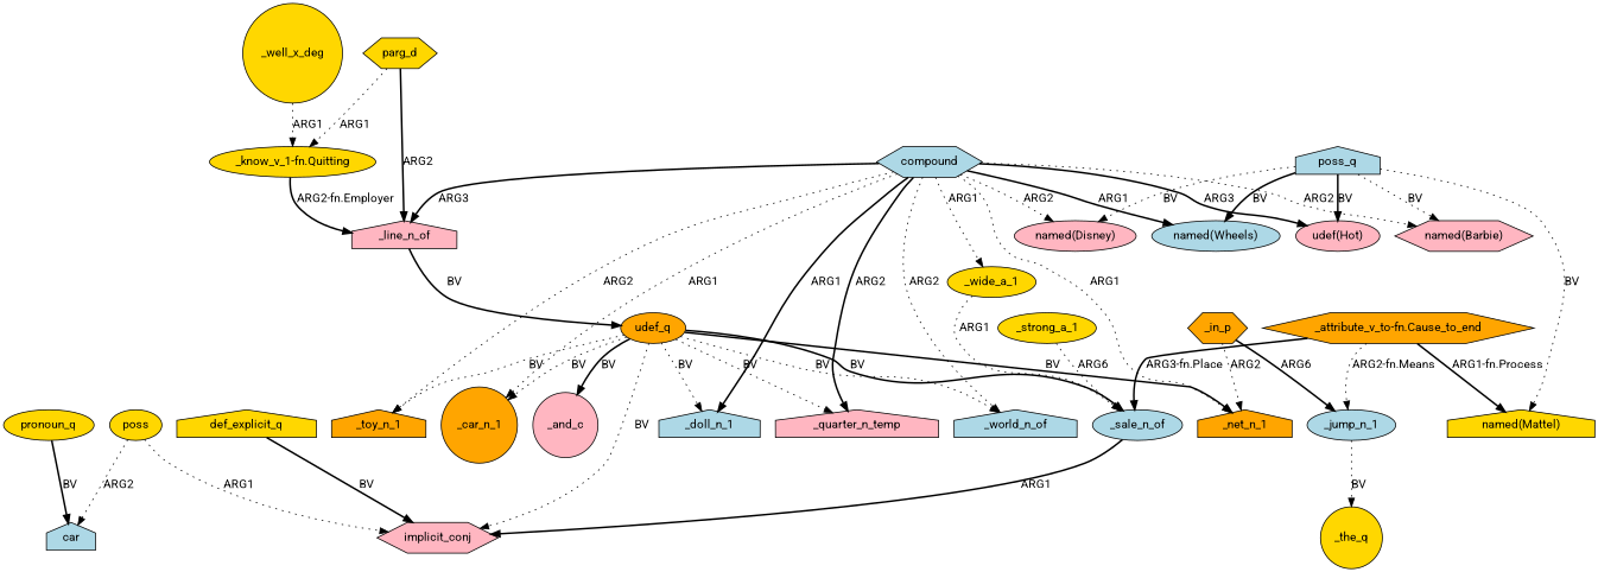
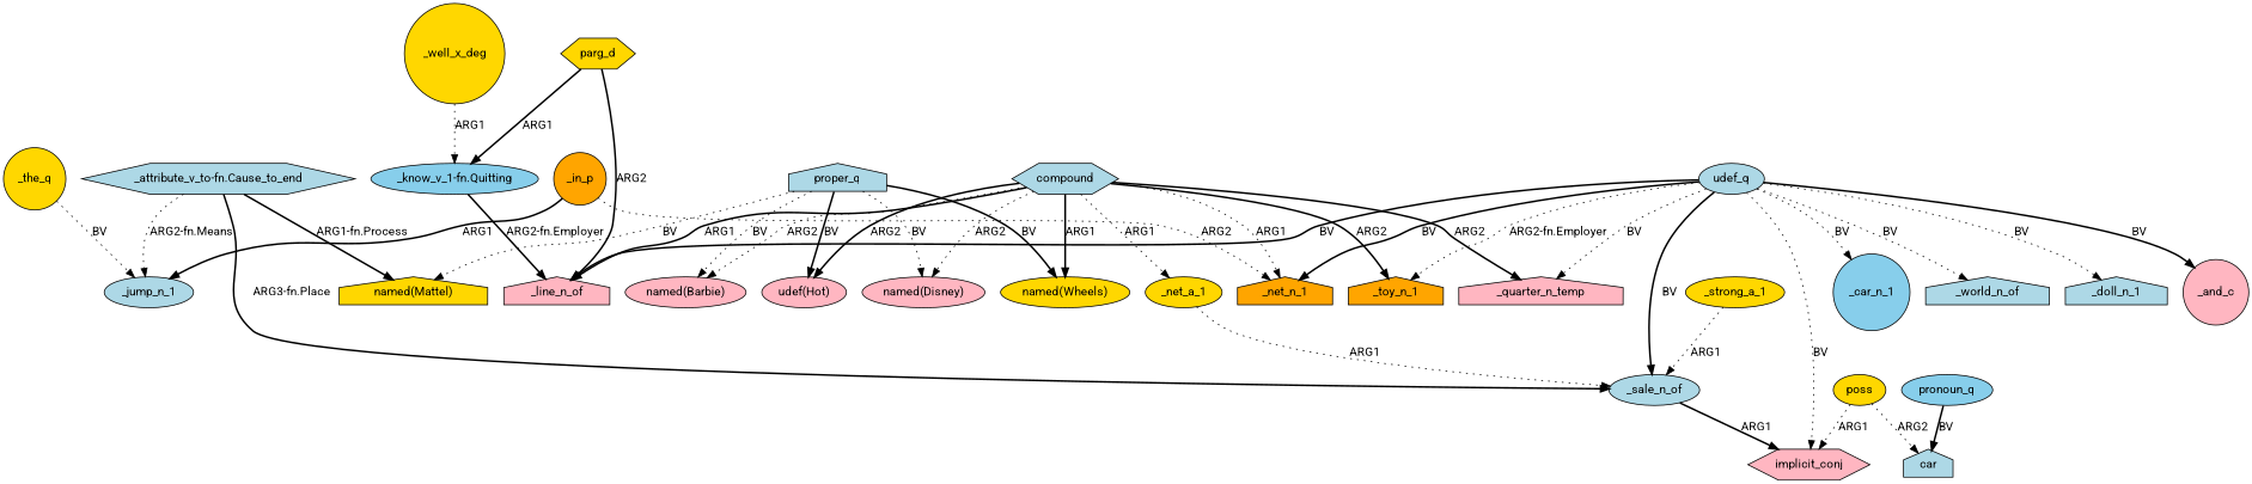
  digraph {
    fontname=Roboto
    node [fillcolor=lightblue fontname=Roboto shape=ellipse style=filled]
    edge [fontname=Roboto style=dotted]
-   _in_p [fillcolor=orange shape=hexagon]
+   _in_p [fillcolor=orange shape=circle]
    _net_n_1 [fillcolor=orange shape=house]
    _jump_n_1
    parg_d [fillcolor=gold shape=hexagon]
    _line_n_of [fillcolor=lightpink shape=house]
-   "_know_v_1-fn.Quitting" [fillcolor=gold]
+   "_know_v_1-fn.Quitting" [fillcolor=skyblue]
    _sale_n_of
    implicit_conj [fillcolor=lightpink shape=hexagon]
    compound [shape=hexagon]
-   _car_n_1 [fillcolor=orange shape=circle]
+   _car_n_1 [fillcolor=skyblue shape=circle]
    "named(Disney)" [fillcolor=lightpink]
    _world_n_of [shape=house]
-   "named(Wheels)"
-   _wide_a_1 [fillcolor=gold]
-   "named(Barbie)" [fillcolor=lightpink shape=hexagon]
+   "named(Wheels)" [fillcolor=gold]
+   _wide_a_1 [fillcolor=gold label=_net_a_1]
+   "named(Barbie)" [fillcolor=lightpink]
    _toy_n_1 [fillcolor=orange shape=house]
    _doll_n_1 [shape=house]
    _quarter_n_temp [fillcolor=lightpink shape=house]
    n19 [fillcolor=lightpink label="udef(Hot)"]
-   udef_q [fillcolor=orange]
+   udef_q
    _and_c [fillcolor=lightpink shape=circle]
-   proper_q [shape=house label=poss_q]
+   proper_q [shape=house]
    "named(Mattel)" [fillcolor=gold shape=house]
    poss [fillcolor=gold]
    n25 [label=car shape=house]
-   "_attribute_v_to-fn.Cause_to_end" [fillcolor=orange shape=hexagon]
-   pronoun_q [fillcolor=gold]
+   "_attribute_v_to-fn.Cause_to_end" [shape=hexagon]
+   pronoun_q [fillcolor=skyblue]
    _well_x_deg [fillcolor=gold shape=circle]
    _the_q [fillcolor=gold shape=circle]
-   def_explicit_q [fillcolor=gold shape=house]
    _strong_a_1 [fillcolor=gold]
    _in_p -> _net_n_1 [label=ARG2]
-   _in_p -> _jump_n_1 [label=ARG6 style=bold]
+   _in_p -> _jump_n_1 [label=ARG1 style=bold]
    parg_d -> _line_n_of [label=ARG2 style=bold]
-   parg_d -> "_know_v_1-fn.Quitting" [label=ARG1]
+   parg_d -> "_know_v_1-fn.Quitting" [label=ARG1 style=bold]
    "_know_v_1-fn.Quitting" -> _line_n_of [label="ARG2-fn.Employer" style=bold]
    _sale_n_of -> implicit_conj [label=ARG1 style=bold]
    compound -> _net_n_1 [label=ARG1]
-   compound -> _line_n_of [label=ARG3 style=bold]
-   compound -> _car_n_1 [label=ARG1]
+   compound -> _line_n_of [label=ARG1 style=bold]
    compound -> "named(Disney)" [label=ARG2]
-   compound -> _world_n_of [label=ARG2]
    compound -> "named(Wheels)" [label=ARG1 style=bold]
    compound -> _wide_a_1 [label=ARG1]
    compound -> "named(Barbie)" [label=ARG2]
-   compound -> _toy_n_1 [label=ARG2]
-   compound -> _doll_n_1 [label=ARG1 style=bold]
+   compound -> _toy_n_1 [label=ARG2 style=bold]
    compound -> _quarter_n_temp [label=ARG2 style=bold]
-   compound -> n19 [label=ARG3 style=bold]
+   compound -> n19 [label=ARG2 style=bold]
    _wide_a_1 -> _sale_n_of [label=ARG1]
    udef_q -> _net_n_1 [label=BV style=bold]
-   _line_n_of -> udef_q [label=BV style=bold]
+   udef_q -> _line_n_of [label=BV style=bold]
    udef_q -> _sale_n_of [label=BV style=bold]
    udef_q -> implicit_conj [label=BV]
    udef_q -> _car_n_1 [label=BV]
    udef_q -> _world_n_of [label=BV]
-   udef_q -> _toy_n_1 [label=BV]
+   udef_q -> _toy_n_1 [label="ARG2-fn.Employer"]
    udef_q -> _doll_n_1 [label=BV]
    udef_q -> _quarter_n_temp [label=BV]
    udef_q -> _and_c [label=BV style=bold]
    proper_q -> "named(Disney)" [label=BV]
    proper_q -> "named(Wheels)" [label=BV style=bold]
    proper_q -> "named(Barbie)" [label=BV]
    proper_q -> n19 [label=BV style=bold]
    proper_q -> "named(Mattel)" [label=BV]
    poss -> implicit_conj [label=ARG1]
    poss -> n25 [label=ARG2]
    "_attribute_v_to-fn.Cause_to_end" -> _jump_n_1 [label="ARG2-fn.Means"]
    "_attribute_v_to-fn.Cause_to_end" -> _sale_n_of [label="ARG3-fn.Place" style=bold]
    "_attribute_v_to-fn.Cause_to_end" -> "named(Mattel)" [label="ARG1-fn.Process" style=bold]
    pronoun_q -> n25 [label=BV style=bold]
    _well_x_deg -> "_know_v_1-fn.Quitting" [label=ARG1]
-   _jump_n_1 -> _the_q [label=BV]
-   def_explicit_q -> implicit_conj [label=BV style=bold]
-   _strong_a_1 -> _sale_n_of [label=ARG6]
+   _the_q -> _jump_n_1 [label=BV]
+   _strong_a_1 -> _sale_n_of [label=ARG1]
  }
